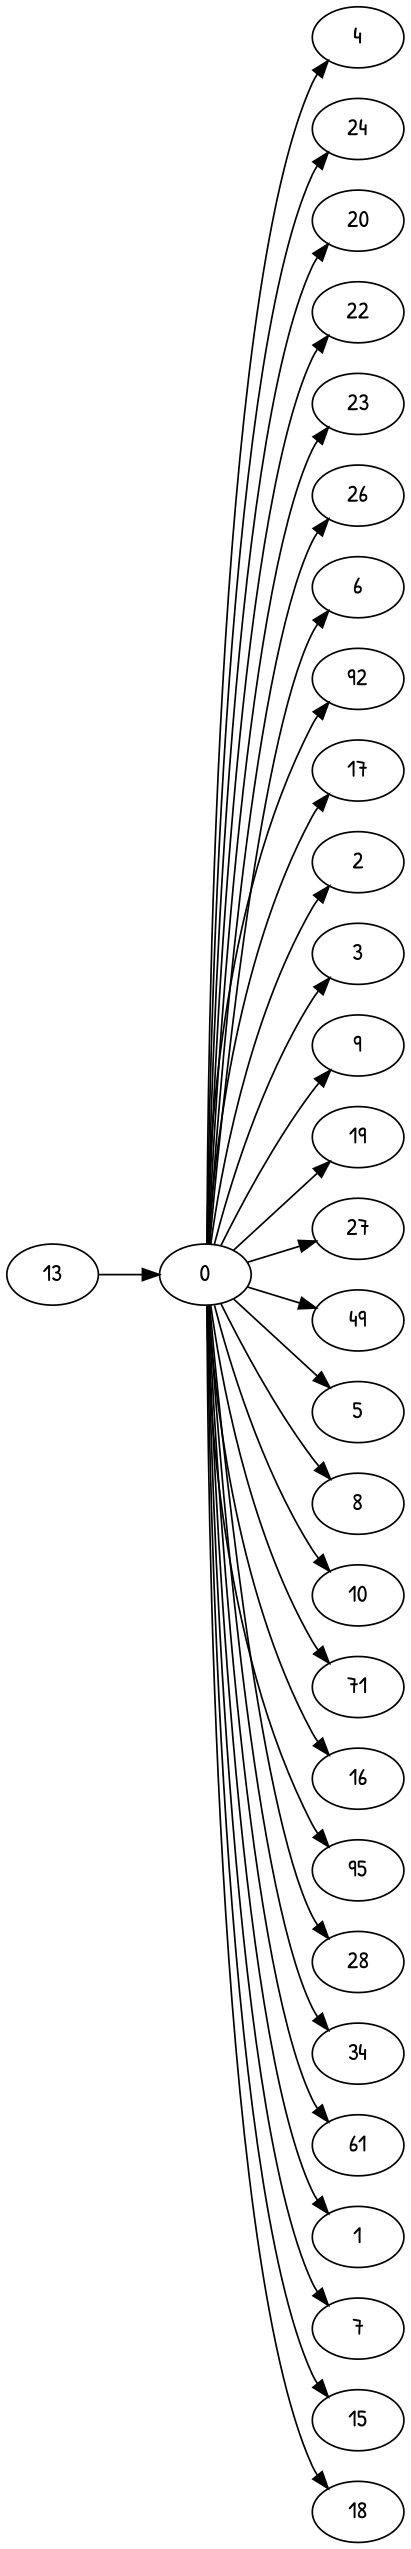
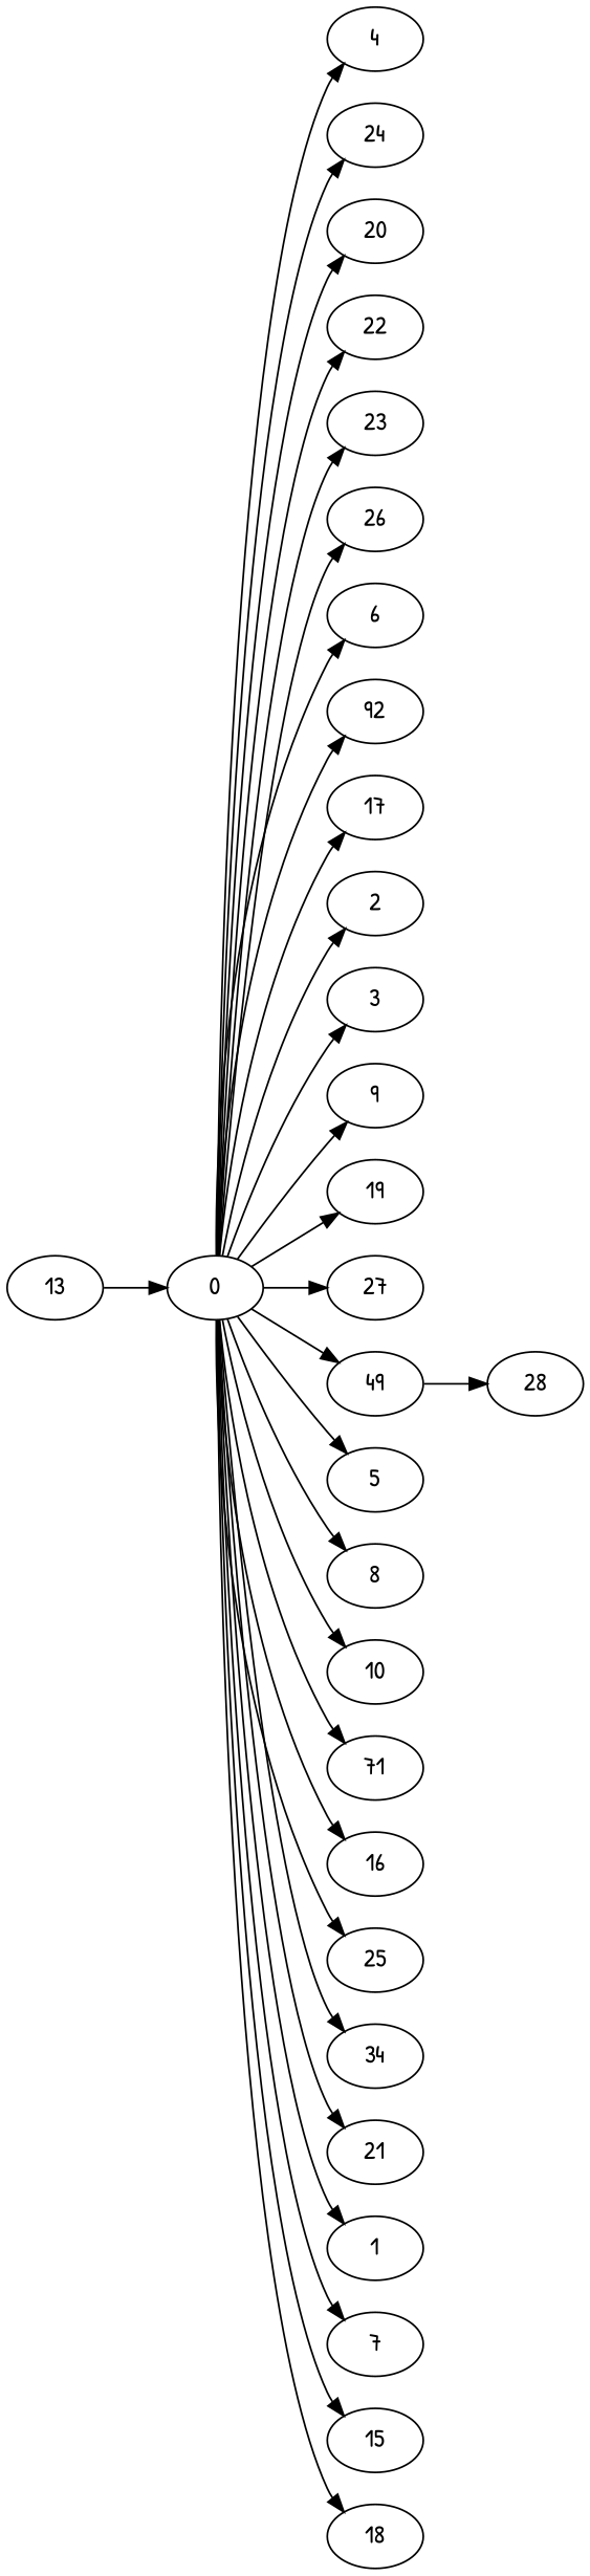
  digraph {
    "Duplicate states"=0
    GraphType=Fork
    "Max states in OPEN"=0
    Modes="120000ms; topo-ordered tasks, ; Pruning: task equivalence, fixed order ready list, ; F-value: ; Optimisation: best schedule length (SL) optimisation on equal, "
    NumberOfTasks=30
    "Pruned using list schedule length"=388330
    "States removed from OPEN"=0
    TargetSystem="Homogeneous-4"
    "Time to schedule (ms)"=1281
    "Total idle time"=141
    "Total schedule length"=83
    "Total sequential time"=180
    "Total states created"=2704175
    fontname="Patrick Hand"
    rankdir=LR
    node ["Finish time"=47 Processor=0 "Start time"=71 Weight=7 fontname="Patrick Hand"]
    edge [Weight=29 fontname="Patrick Hand"]
    0 ["Finish time"=3 "Start time"=0 Weight=3]
    4 ["Finish time"=24 "Start time"=14 Weight=10]
    24 ["Finish time"=34 "Start time"=24 Weight=10]
    20 ["Finish time"=56 "Start time"=47 Weight=9]
    22 ["Finish time"=51 Processor=1 "Start time"=42 Weight=9]
    23 ["Finish time"=70 Processor=2 "Start time"=61 Weight=9]
    26 ["Finish time"=41 Processor=2 "Start time"=32 Weight=9]
    6 ["Finish time"=83 Processor=3 "Start time"=75 Weight=8]
    n9 ["Finish time"=64 "Start time"=56 Weight=8 label=92]
    17 ["Finish time"=42 "Start time"=34 Weight=8]
    2 ["Finish time"=68 Processor=3 "Start time"=61]
    3 ["Finish time"=71 "Start time"=64]
    9 ["Finish time"=57 Processor=3 "Start time"=50]
    19 ["Finish time"=78]
    27 ["Finish time"=39 Processor=3 "Start time"=32]
    n16 ["Finish time"=75 Processor=3 "Start time"=68 label=49]
    5 ["Finish time"=9 "Start time"=3 Weight=6]
    8 ["Finish time"=77 Processor=2 Weight=6]
    10 ["Finish time"=44 Processor=3 "Start time"=39 Weight=5]
    n20 ["Finish time"=82 Processor=2 "Start time"=77 Weight=5 label=71]
    16 ["Finish time"=14 "Start time"=9 Weight=5]
-   25 ["Start time"=42 Weight=5 label=95]
+   25 ["Start time"=42 Weight=5]
    28 ["Finish time"=83 "Start time"=78 Weight=5]
    n24 [Processor=3 "Start time"=44 Weight=3 label=34]
-   21 ["Finish time"=50 Processor=3 "Start time"=47 Weight=3 label=61]
+   21 ["Finish time"=50 Processor=3 "Start time"=47 Weight=3]
    1 ["Finish time"=73 Processor=1 Weight=2]
    7 ["Finish time"=43 Processor=2 "Start time"=41 Weight=2]
    15 ["Finish time"=45 Processor=2 "Start time"=43 Weight=2]
    18 [Processor=2 "Start time"=45 Weight=2]
    13 ["Finish time"=61 Processor=3 "Start time"=57 Weight=4]
    0 -> 4 [Weight=87]
    0 -> 24 [Weight=87]
    0 -> 20 [Weight=97]
    0 -> 22 [Weight=39]
    0 -> 23 [Weight=58]
    0 -> 26
    0 -> 6 [Weight=68]
    0 -> n9 [Weight=97]
    0 -> 17 [Weight=87]
    0 -> 2 [Weight=58]
    0 -> 3 [Weight=97]
    0 -> 9 [Weight=39]
    0 -> 19 [Weight=97]
    0 -> 27
    0 -> n16 [Weight=58]
    0 -> 5 [Weight=77]
    0 -> 8 [Weight=68]
    0 -> 10
    0 -> n20 [Weight=68]
    0 -> 16 [Weight=77]
    0 -> 25 [Weight=87]
-   0 -> 28 [Weight=97]
+   n16 -> 28 [Weight=97]
    0 -> n24
    0 -> 21
    0 -> 1 [Weight=68]
    0 -> 7
    0 -> 15 [Weight=39]
    0 -> 18 [Weight=39]
    13 -> 0 [Weight=39]
  }
